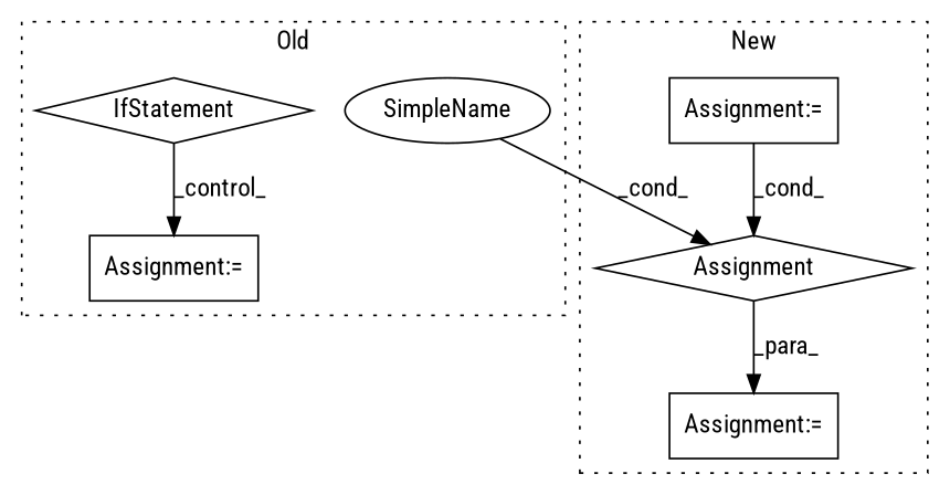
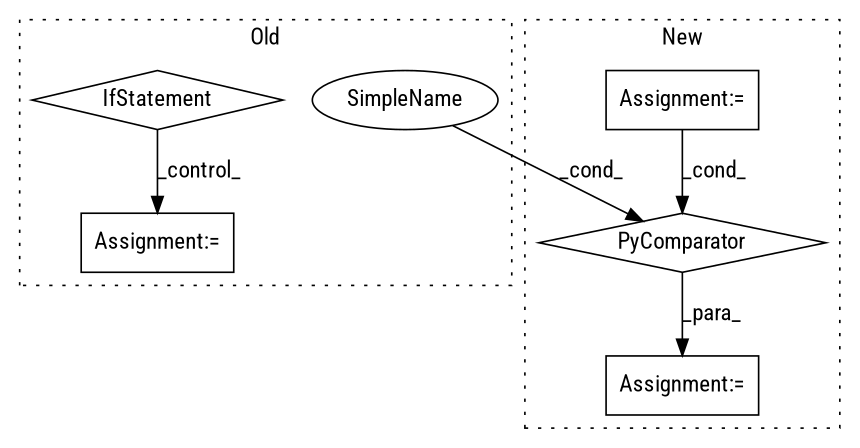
  digraph {
    fontname="Roboto Condensed"
    node [a=7 fontname="Roboto Condensed" l=1 s=7324 shape=box]
    edge [fontname="Roboto Condensed"]
    n1 [a=25 l="4,2" label=IfStatement s="7014,7058" shape=diamond]
    n2 [label="Assignment:=" s=7248]
    n3 [a=42 label=SimpleName shape=ellipse l="" s=""]
-   n4 [a=113 l=79 label=Assignment shape=diamond]
+   n4 [a=113 l=79 label=PyComparator shape=diamond]
    n5 [l=79 label="Assignment:="]
    n6 [label="Assignment:=" s=7416]
    subgraph cluster_1 {
      label=Old
      style=dotted
      n1
      n2
      n3
    }
    subgraph cluster_2 {
      label=New
      style=dotted
      n4
      n5
      n6
    }
    n1 -> n2 [label=_control_]
    n3 -> n4 [label=_cond_]
    n4 -> n6 [label=_para_]
    n5 -> n4 [label=_cond_]
  }
